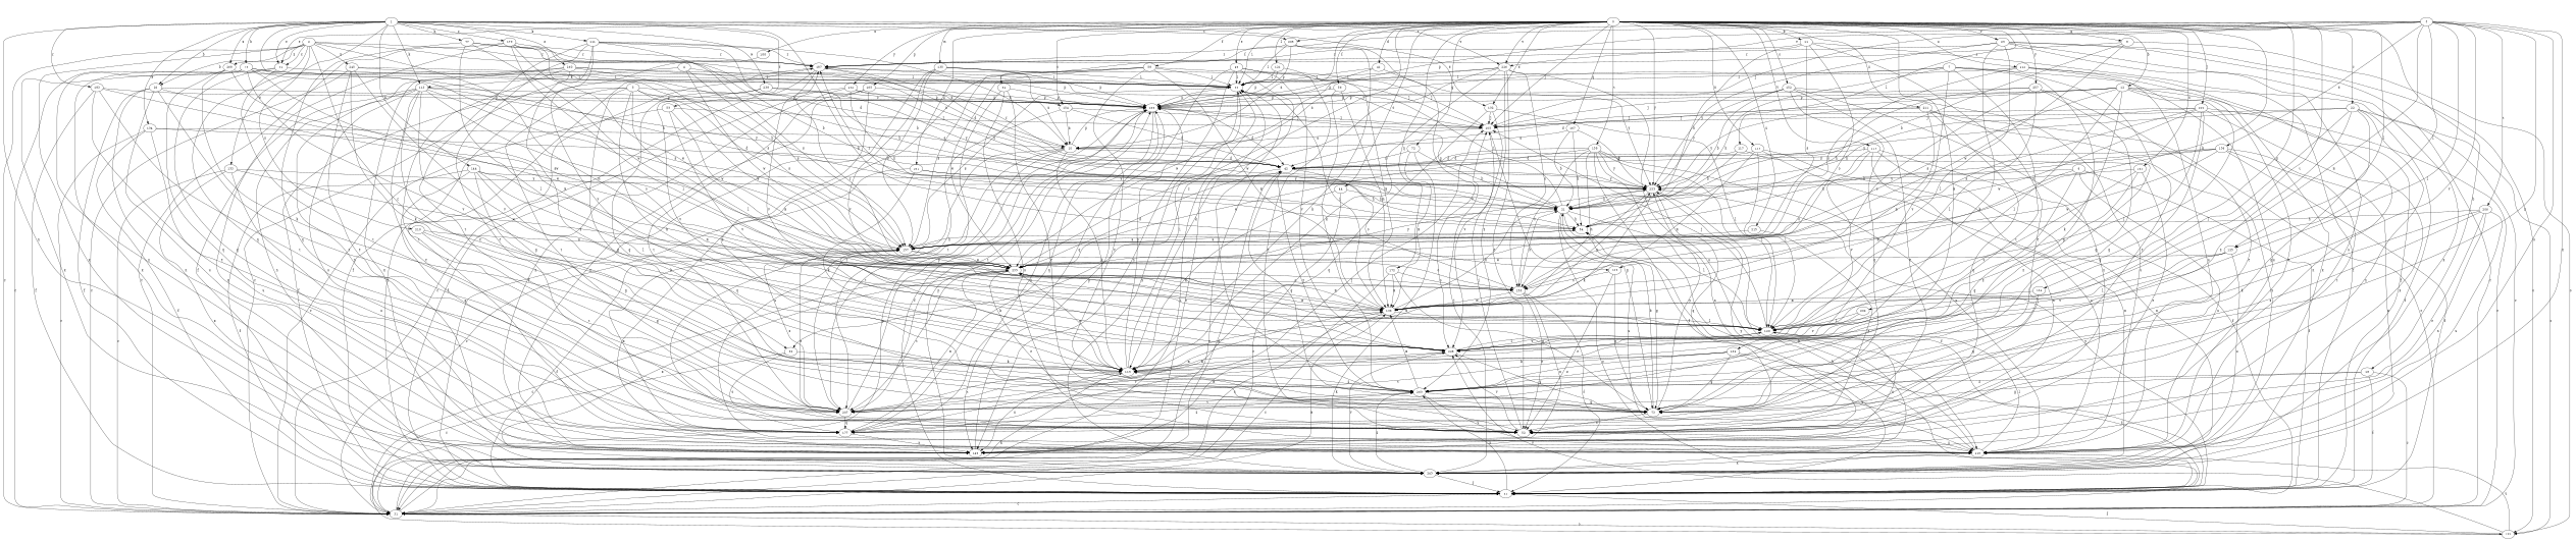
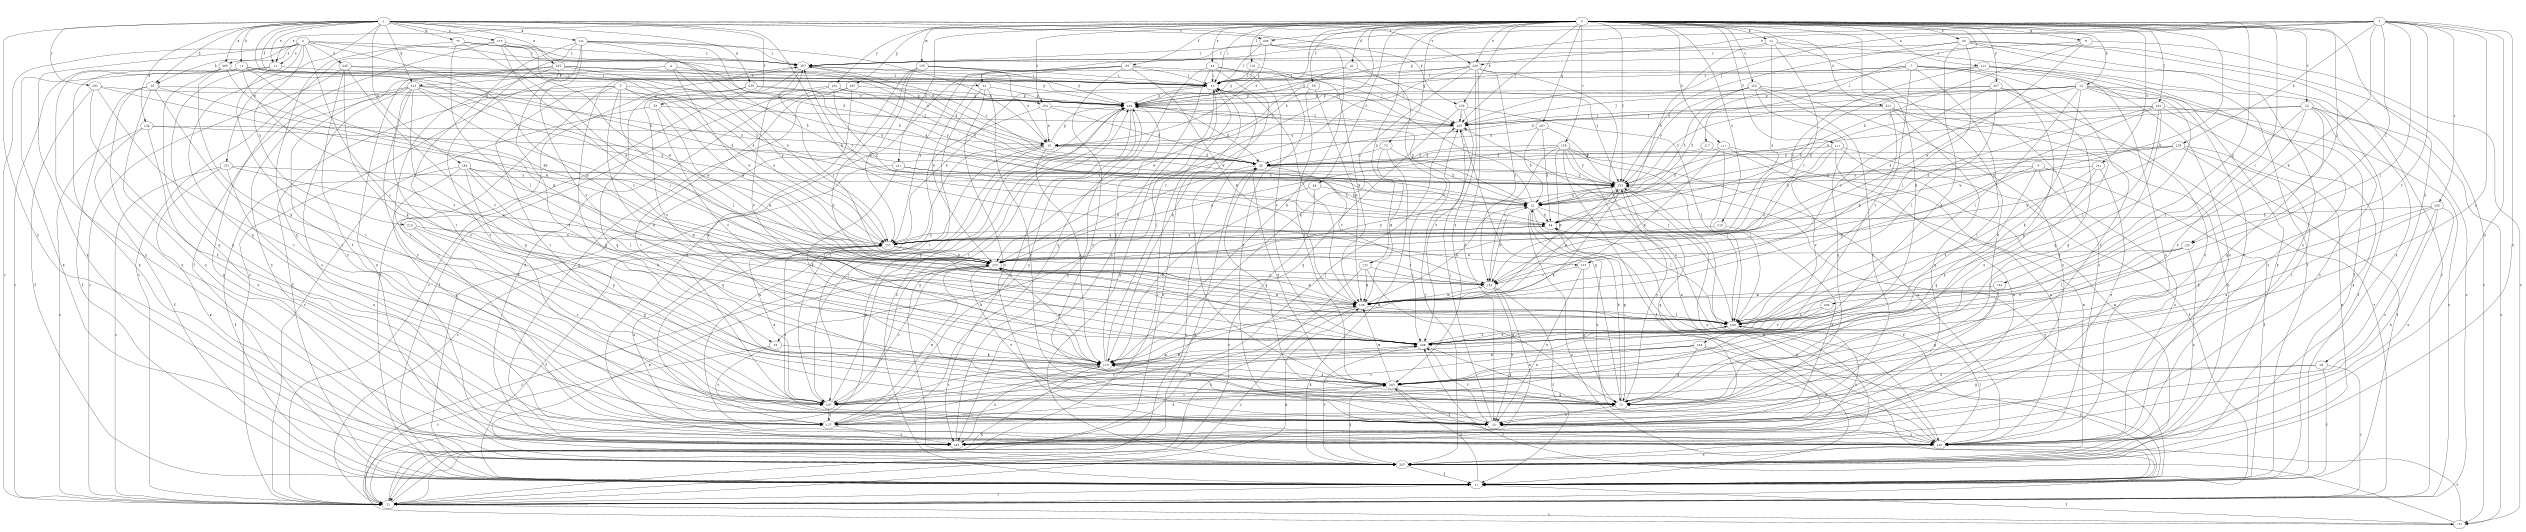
  strict digraph {
    fontname="Courier Prime"
    node [fontname="Courier Prime"]
    edge [fontname="Courier Prime"]
    0
    8
    10
    11
    12
    18
    22
    29
    30
    41
    44
    48
    51
    56
    58
    72
    95
    100
    105
    109
    117
    121
    125
    132
    135
    139
    143
    152
    154
    164
    165
    167
    172
-   188
    192
    198
    202
    211
    212
    215
    219
    226
    252
    257
    259
    261
    187
    239
    21
    155
    42
    177
    166
    218
    115
    207
    197
    63
    52
    156
    146
    31
    126
    73
    269
    249
    136
    228
    84
    1
    20
    59
    62
    77
    79
    111
    113
    144
    179
    183
    193
    194
    205
    238
    263
    268
    2
    216
    245
    3
    196
    206
    4
    5
    6
    7
    0 -> 8 [label=a]
    0 -> 10 [label=a]
    0 -> 11 [label=b]
    0 -> 12 [label=b]
    0 -> 18 [label=b]
    0 -> 22 [label=c]
    0 -> 29 [label=c]
    0 -> 30 [label=c]
    0 -> 41 [label=d]
    0 -> 44 [label=e]
    0 -> 48 [label=e]
    0 -> 51 [label=e]
    0 -> 56 [label=f]
    0 -> 58 [label=f]
    0 -> 72 [label=g]
    0 -> 95 [label=i]
    0 -> 100 [label=j]
    0 -> 105 [label=j]
    0 -> 109 [label=k]
    0 -> 117 [label=l]
    0 -> 121 [label=l]
    0 -> 125 [label=l]
    0 -> 132 [label=m]
    0 -> 135 [label=m]
    0 -> 139 [label=n]
    0 -> 143 [label=n]
    0 -> 152 [label=o]
    0 -> 154 [label=o]
    0 -> 164 [label=p]
    0 -> 165 [label=p]
    0 -> 167 [label=q]
    0 -> 172 [label=q]
-   0 -> 188 [label=s]
    0 -> 192 [label=s]
    0 -> 198 [label=t]
    0 -> 202 [label=t]
    0 -> 211 [label=u]
    0 -> 212 [label=u]
    0 -> 215 [label=u]
    0 -> 219 [label=v]
    0 -> 226 [label=v]
    0 -> 252 [label=y]
    0 -> 257 [label=y]
    0 -> 259 [label=y]
    0 -> 261 [label=z]
    8 -> 187 [label=r]
    8 -> 239 [label=w]
    8 -> 21 [label=b]
    8 -> 155 [label=o]
    10 -> 42 [label=d]
    10 -> 177 [label=q]
    10 -> 166 [label=p]
    10 -> 218 [label=u]
    10 -> 115 [label=k]
    10 -> 207 [label=t]
    11 -> 187 [label=r]
    11 -> 21 [label=b]
    11 -> 197 [label=s]
    11 -> 63 [label=f]
    11 -> 52 [label=e]
    11 -> 156 [label=o]
    12 -> 105 [label=j]
    12 -> 42 [label=d]
    12 -> 166 [label=p]
    12 -> 115 [label=k]
    12 -> 197 [label=s]
    12 -> 52 [label=e]
    12 -> 146 [label=n]
    12 -> 31 [label=c]
    12 -> 126 [label=l]
    12 -> 73 [label=g]
    18 -> 63 [label=f]
    18 -> 31 [label=c]
    18 -> 73 [label=g]
    18 -> 269 [label=z]
    22 -> 105 [label=j]
    22 -> 259 [label=y]
    22 -> 155 [label=o]
    22 -> 63 [label=f]
    22 -> 146 [label=n]
    22 -> 126 [label=l]
    22 -> 73 [label=g]
    22 -> 269 [label=z]
    29 -> 259 [label=y]
    29 -> 187 [label=r]
    29 -> 155 [label=o]
    29 -> 218 [label=u]
    29 -> 115 [label=k]
    29 -> 31 [label=c]
    29 -> 126 [label=l]
    29 -> 249 [label=x]
    30 -> 115 [label=k]
    30 -> 52 [label=e]
    30 -> 31 [label=c]
    41 -> 95 [label=i]
    41 -> 259 [label=y]
    41 -> 239 [label=w]
    44 -> 21 [label=b]
    44 -> 115 [label=k]
    44 -> 31 [label=c]
    48 -> 95 [label=i]
    48 -> 177 [label=q]
    48 -> 115 [label=k]
    48 -> 146 [label=n]
    48 -> 136 [label=m]
    48 -> 228 [label=v]
    51 -> 95 [label=i]
    51 -> 177 [label=q]
    51 -> 207 [label=t]
    51 -> 249 [label=x]
    56 -> 166 [label=p]
    56 -> 269 [label=z]
    56 -> 136 [label=m]
    58 -> 95 [label=i]
    58 -> 105 [label=j]
    58 -> 239 [label=w]
    58 -> 197 [label=s]
    58 -> 52 [label=e]
    58 -> 146 [label=n]
    58 -> 136 [label=m]
    72 -> 21 [label=b]
    72 -> 42 [label=d]
    72 -> 249 [label=x]
    72 -> 136 [label=m]
    95 -> 166 [label=p]
    95 -> 197 [label=s]
    95 -> 31 [label=c]
    95 -> 249 [label=x]
    100 -> 105 [label=j]
    100 -> 239 [label=w]
    100 -> 21 [label=b]
    100 -> 197 [label=s]
    100 -> 31 [label=c]
    100 -> 126 [label=l]
    100 -> 73 [label=g]
    100 -> 249 [label=x]
    105 -> 10 [label=a]
    105 -> 73 [label=g]
    109 -> 52 [label=e]
    109 -> 156 [label=o]
    109 -> 73 [label=g]
    117 -> 21 [label=b]
    117 -> 42 [label=d]
    117 -> 269 [label=z]
    121 -> 95 [label=i]
    121 -> 166 [label=p]
    121 -> 52 [label=e]
    125 -> 239 [label=w]
    125 -> 218 [label=u]
    125 -> 126 [label=l]
    125 -> 228 [label=v]
    132 -> 218 [label=u]
    132 -> 115 [label=k]
    132 -> 207 [label=t]
    132 -> 63 [label=f]
    132 -> 73 [label=g]
    132 -> 269 [label=z]
    135 -> 10 [label=a]
    135 -> 95 [label=i]
    135 -> 166 [label=p]
    135 -> 197 [label=s]
    135 -> 63 [label=f]
    135 -> 228 [label=v]
    139 -> 42 [label=d]
    139 -> 218 [label=u]
    139 -> 126 [label=l]
    139 -> 249 [label=x]
    139 -> 136 [label=m]
    143 -> 259 [label=y]
    143 -> 52 [label=e]
    143 -> 269 [label=z]
    143 -> 228 [label=v]
    152 -> 259 [label=y]
    152 -> 21 [label=b]
    152 -> 177 [label=q]
    152 -> 166 [label=p]
    152 -> 218 [label=u]
    152 -> 52 [label=e]
    152 -> 146 [label=n]
    154 -> 10 [label=a]
    154 -> 105 [label=j]
    154 -> 42 [label=d]
    154 -> 207 [label=t]
    164 -> 73 [label=g]
    164 -> 136 [label=m]
    165 -> 166 [label=p]
    165 -> 207 [label=t]
    165 -> 146 [label=n]
    165 -> 269 [label=z]
    167 -> 10 [label=a]
    167 -> 259 [label=y]
    167 -> 21 [label=b]
    167 -> 84 [label=h]
    172 -> 156 [label=o]
    172 -> 31 [label=c]
    172 -> 73 [label=g]
    172 -> 136 [label=m]
-   188 -> 63 [label=f]
    192 -> 105 [label=j]
    192 -> 177 [label=q]
    192 -> 126 [label=l]
    192 -> 228 [label=v]
    198 -> 259 [label=y]
    198 -> 239 [label=w]
    198 -> 42 [label=d]
    198 -> 218 [label=u]
    198 -> 63 [label=f]
    198 -> 156 [label=o]
    198 -> 146 [label=n]
    198 -> 126 [label=l]
    198 -> 136 [label=m]
    202 -> 126 [label=l]
    202 -> 228 [label=v]
    211 -> 105 [label=j]
    211 -> 259 [label=y]
    211 -> 177 [label=q]
    211 -> 31 [label=c]
    211 -> 249 [label=x]
    211 -> 136 [label=m]
    212 -> 95 [label=i]
    212 -> 218 [label=u]
    212 -> 197 [label=s]
    212 -> 63 [label=f]
    212 -> 249 [label=x]
    215 -> 197 [label=s]
    215 -> 52 [label=e]
    219 -> 42 [label=d]
    219 -> 63 [label=f]
    219 -> 156 [label=o]
    219 -> 146 [label=n]
    219 -> 249 [label=x]
    219 -> 228 [label=v]
    226 -> 95 [label=i]
    226 -> 239 [label=w]
    226 -> 166 [label=p]
    226 -> 218 [label=u]
    226 -> 115 [label=k]
    226 -> 52 [label=e]
    226 -> 156 [label=o]
    226 -> 269 [label=z]
    252 -> 259 [label=y]
    252 -> 166 [label=p]
    252 -> 63 [label=f]
    252 -> 146 [label=n]
    252 -> 84 [label=h]
    257 -> 166 [label=p]
    257 -> 52 [label=e]
    257 -> 156 [label=o]
    257 -> 126 [label=l]
    257 -> 73 [label=g]
    257 -> 84 [label=h]
    259 -> 21 [label=b]
    259 -> 177 [label=q]
    259 -> 115 [label=k]
    259 -> 63 [label=f]
    259 -> 156 [label=o]
    261 -> 259 [label=y]
    261 -> 115 [label=k]
    261 -> 31 [label=c]
    261 -> 84 [label=h]
    187 -> 95 [label=i]
    187 -> 105 [label=j]
    187 -> 42 [label=d]
    187 -> 63 [label=f]
    187 -> 31 [label=c]
    187 -> 228 [label=v]
    239 -> 259 [label=y]
    239 -> 42 [label=d]
    239 -> 207 [label=t]
    239 -> 52 [label=e]
    239 -> 156 [label=o]
    239 -> 31 [label=c]
    239 -> 249 [label=x]
    239 -> 136 [label=m]
    21 -> 95 [label=i]
    21 -> 166 [label=p]
    21 -> 218 [label=u]
    21 -> 31 [label=c]
    21 -> 126 [label=l]
    21 -> 73 [label=g]
    21 -> 84 [label=h]
    155 -> 166 [label=p]
    155 -> 218 [label=u]
    155 -> 63 [label=f]
    155 -> 228 [label=v]
    42 -> 259 [label=y]
    42 -> 187 [label=r]
    42 -> 156 [label=o]
    42 -> 31 [label=c]
    42 -> 73 [label=g]
    42 -> 269 [label=z]
    177 -> 105 [label=j]
    177 -> 239 [label=w]
-   177 -> 197 [label=s]
+   197 -> 177 [label=s]
    177 -> 146 [label=n]
    177 -> 269 [label=z]
    166 -> 105 [label=j]
    166 -> 42 [label=d]
    166 -> 177 [label=q]
    166 -> 207 [label=t]
    166 -> 63 [label=f]
    166 -> 146 [label=n]
    218 -> 187 [label=r]
    218 -> 126 [label=l]
    218 -> 249 [label=x]
    218 -> 84 [label=h]
    115 -> 95 [label=i]
    115 -> 239 [label=w]
    115 -> 166 [label=p]
    115 -> 207 [label=t]
    115 -> 146 [label=n]
    115 -> 269 [label=z]
    207 -> 177 [label=q]
    207 -> 166 [label=p]
    207 -> 197 [label=s]
    207 -> 136 [label=m]
    207 -> 228 [label=v]
    197 -> 239 [label=w]
    197 -> 115 [label=k]
    197 -> 63 [label=f]
    197 -> 52 [label=e]
    197 -> 156 [label=o]
    197 -> 84 [label=h]
    63 -> 259 [label=y]
    63 -> 31 [label=c]
    63 -> 269 [label=z]
    63 -> 84 [label=h]
    52 -> 105 [label=j]
    52 -> 218 [label=u]
    52 -> 228 [label=v]
    156 -> 187 [label=r]
    156 -> 21 [label=b]
    156 -> 63 [label=f]
    156 -> 52 [label=e]
    156 -> 146 [label=n]
    156 -> 136 [label=m]
    146 -> 166 [label=p]
    146 -> 136 [label=m]
    31 -> 95 [label=i]
    31 -> 155 [label=o]
    31 -> 42 [label=d]
    31 -> 115 [label=k]
    31 -> 136 [label=m]
    126 -> 105 [label=j]
    126 -> 239 [label=w]
    126 -> 146 [label=n]
    126 -> 228 [label=v]
    73 -> 259 [label=y]
    73 -> 21 [label=b]
    73 -> 115 [label=k]
    73 -> 52 [label=e]
    269 -> 95 [label=i]
    269 -> 218 [label=u]
    269 -> 207 [label=t]
    269 -> 73 [label=g]
    269 -> 136 [label=m]
    249 -> 105 [label=j]
    249 -> 259 [label=y]
    249 -> 166 [label=p]
    249 -> 63 [label=f]
    249 -> 269 [label=z]
    249 -> 228 [label=v]
    136 -> 95 [label=i]
    136 -> 259 [label=y]
    136 -> 21 [label=b]
    136 -> 31 [label=c]
    136 -> 126 [label=l]
    228 -> 115 [label=k]
    228 -> 126 [label=l]
    228 -> 73 [label=g]
    84 -> 187 [label=r]
    84 -> 197 [label=s]
    1 -> 51 [label=e]
    1 -> 109 [label=k]
    1 -> 192 [label=s]
    1 -> 226 [label=v]
    1 -> 146 [label=n]
    1 -> 84 [label=h]
    1 -> 20 [label=b]
    1 -> 59 [label=f]
+   1 -> 62 [label=f]
    1 -> 77 [label=h]
    1 -> 79 [label=h]
    1 -> 111 [label=k]
    1 -> 113 [label=k]
    1 -> 144 [label=n]
    1 -> 179 [label=r]
    1 -> 183 [label=r]
    1 -> 193 [label=s]
    1 -> 194 [label=s]
    1 -> 205 [label=t]
    1 -> 238 [label=w]
    1 -> 263 [label=z]
    1 -> 268 [label=z]
    20 -> 239 [label=w]
    20 -> 166 [label=p]
    20 -> 218 [label=u]
    20 -> 207 [label=t]
    20 -> 63 [label=f]
    20 -> 146 [label=n]
    59 -> 105 [label=j]
    59 -> 31 [label=c]
    59 -> 136 [label=m]
    59 -> 228 [label=v]
    62 -> 166 [label=p]
    62 -> 218 [label=u]
    62 -> 207 [label=t]
    62 -> 52 [label=e]
    77 -> 187 [label=r]
    77 -> 239 [label=w]
    77 -> 42 [label=d]
    77 -> 177 [label=q]
    77 -> 126 [label=l]
    79 -> 95 [label=i]
    79 -> 166 [label=p]
    79 -> 197 [label=s]
    79 -> 146 [label=n]
    79 -> 249 [label=x]
    79 -> 136 [label=m]
    79 -> 228 [label=v]
    111 -> 10 [label=a]
    111 -> 187 [label=r]
    111 -> 21 [label=b]
    111 -> 207 [label=t]
    111 -> 197 [label=s]
    111 -> 52 [label=e]
    111 -> 31 [label=c]
    111 -> 228 [label=v]
    113 -> 259 [label=y]
    113 -> 239 [label=w]
    113 -> 166 [label=p]
    113 -> 218 [label=u]
    113 -> 52 [label=e]
    113 -> 156 [label=o]
    113 -> 146 [label=n]
    113 -> 73 [label=g]
    113 -> 269 [label=z]
    113 -> 249 [label=x]
    144 -> 259 [label=y]
    144 -> 177 [label=q]
    144 -> 115 [label=k]
    144 -> 63 [label=f]
    144 -> 126 [label=l]
    144 -> 73 [label=g]
    144 -> 136 [label=m]
    179 -> 187 [label=r]
    179 -> 239 [label=w]
    179 -> 21 [label=b]
    179 -> 197 [label=s]
    179 -> 63 [label=f]
    179 -> 31 [label=c]
    179 -> 126 [label=l]
    183 -> 166 [label=p]
    183 -> 207 [label=t]
    183 -> 197 [label=s]
    183 -> 63 [label=f]
    183 -> 52 [label=e]
    193 -> 259 [label=y]
    193 -> 239 [label=w]
    193 -> 218 [label=u]
    193 -> 31 [label=c]
    193 -> 249 [label=x]
    194 -> 10 [label=a]
    194 -> 42 [label=d]
    194 -> 218 [label=u]
    194 -> 63 [label=f]
    194 -> 31 [label=c]
    205 -> 95 [label=i]
    205 -> 187 [label=r]
    205 -> 166 [label=p]
    205 -> 115 [label=k]
    205 -> 228 [label=v]
    238 -> 259 [label=y]
    238 -> 166 [label=p]
    238 -> 73 [label=g]
    238 -> 228 [label=v]
    263 -> 95 [label=i]
    263 -> 105 [label=j]
    263 -> 21 [label=b]
    263 -> 207 [label=t]
    263 -> 146 [label=n]
    263 -> 269 [label=z]
    263 -> 249 [label=x]
    268 -> 95 [label=i]
    268 -> 239 [label=w]
    268 -> 177 [label=q]
    268 -> 115 [label=k]
    268 -> 31 [label=c]
    2 -> 10 [label=a]
    2 -> 30 [label=c]
    2 -> 51 [label=e]
    2 -> 187 [label=r]
    2 -> 177 [label=q]
    2 -> 31 [label=c]
    2 -> 249 [label=x]
    2 -> 136 [label=m]
    2 -> 20 [label=b]
    2 -> 268 [label=z]
    2 -> 216 [label=u]
    2 -> 245 [label=x]
    216 -> 207 [label=t]
    216 -> 197 [label=s]
    216 -> 73 [label=g]
    245 -> 95 [label=i]
    245 -> 21 [label=b]
    245 -> 115 [label=k]
    245 -> 52 [label=e]
    245 -> 31 [label=c]
    245 -> 228 [label=v]
    3 -> 105 [label=j]
    3 -> 125 [label=l]
    3 -> 226 [label=v]
    3 -> 166 [label=p]
    3 -> 218 [label=u]
    3 -> 126 [label=l]
    3 -> 269 [label=z]
    3 -> 249 [label=x]
    3 -> 136 [label=m]
    3 -> 228 [label=v]
    3 -> 62 [label=f]
    3 -> 205 [label=t]
    3 -> 196 [label=s]
    3 -> 206 [label=t]
    196 -> 239 [label=w]
    196 -> 21 [label=b]
    196 -> 42 [label=d]
    196 -> 207 [label=t]
    196 -> 63 [label=f]
    196 -> 249 [label=x]
    196 -> 84 [label=h]
    206 -> 218 [label=u]
    206 -> 115 [label=k]
    206 -> 52 [label=e]
    206 -> 146 [label=n]
    206 -> 269 [label=z]
    206 -> 84 [label=h]
    4 -> 10 [label=a]
    4 -> 239 [label=w]
    4 -> 197 [label=s]
    4 -> 113 [label=k]
    5 -> 154 [label=o]
    5 -> 239 [label=w]
    5 -> 115 [label=k]
    5 -> 207 [label=t]
    5 -> 197 [label=s]
    5 -> 63 [label=f]
    5 -> 126 [label=l]
    5 -> 73 [label=g]
    6 -> 259 [label=y]
    6 -> 218 [label=u]
    6 -> 63 [label=f]
    6 -> 73 [label=g]
    6 -> 136 [label=m]
    7 -> 10 [label=a]
    7 -> 95 [label=i]
    7 -> 218 [label=u]
    7 -> 207 [label=t]
    7 -> 52 [label=e]
    7 -> 73 [label=g]
    7 -> 228 [label=v]
    7 -> 84 [label=h]
  }
